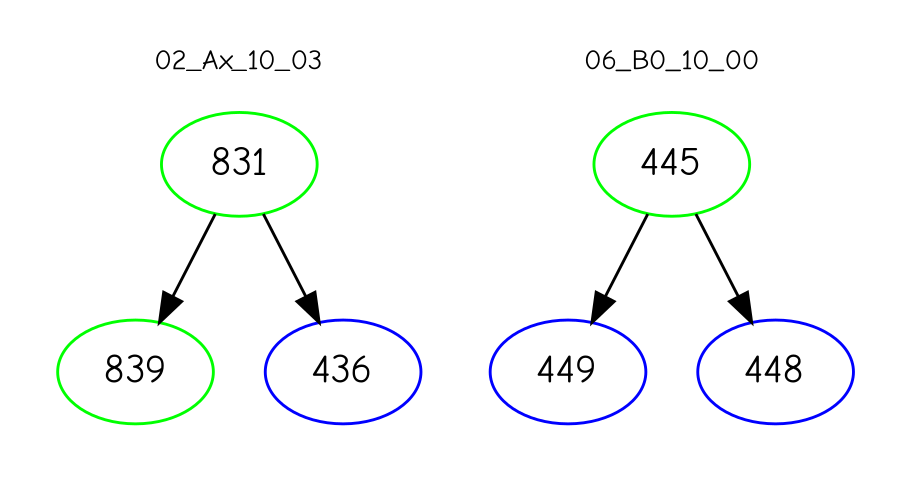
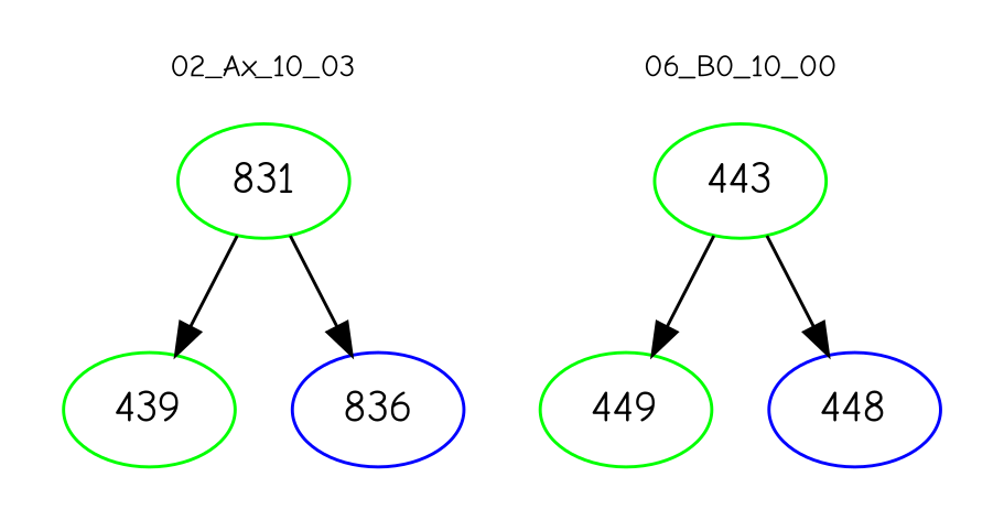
  digraph {
    fontname="Comic Neue"
    node [color=green fontname="Comic Neue"]
    edge [color=black fontname="Comic Neue"]
    n1 [label=831]
-   n2 [label=839]
-   n3 [color=blue label=436]
-   n4 [label=445]
-   n5 [color=blue label=449]
+   n2 [label=439]
+   n3 [color=blue label=836]
+   n4 [label=443]
+   n5 [label=449]
    n6 [color=blue label=448]
    subgraph cluster_1 {
      color=white
      fontsize=10
      label="02_Ax_10_03"
      n1
      n2
      n3
    }
    subgraph cluster_2 {
      color=white
      fontsize=10
      label="06_B0_10_00"
      n4
      n5
      n6
    }
    n1 -> n2
    n1 -> n3
    n4 -> n5
    n4 -> n6
  }
